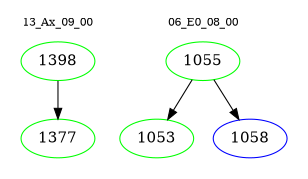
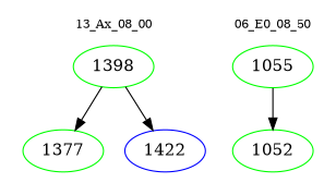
  digraph {
    node [color=green]
    edge [color=black]
    n1 [label=1398]
    n2 [label=1377]
+   n3 [color=blue label=1422]
    n4 [label=1055]
-   n5 [label=1053]
-   n6 [color=blue label=1058]
+   n5 [label=1052]
    subgraph cluster_1 {
      color=white
      fontsize=10
-     label="13_Ax_09_00"
+     label="13_Ax_08_00"
      n1
      n2
+     n3
    }
    subgraph cluster_2 {
      color=white
      fontsize=10
-     label="06_E0_08_00"
+     label="06_E0_08_50"
      n4
      n5
-     n6
    }
    n1 -> n2
+   n1 -> n3
    n4 -> n5
-   n4 -> n6
  }
